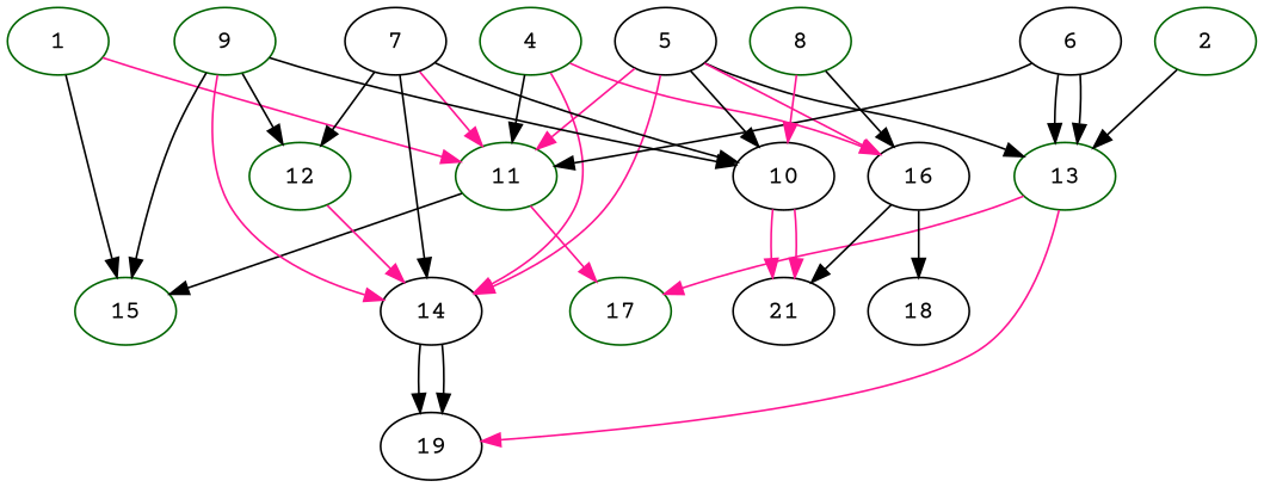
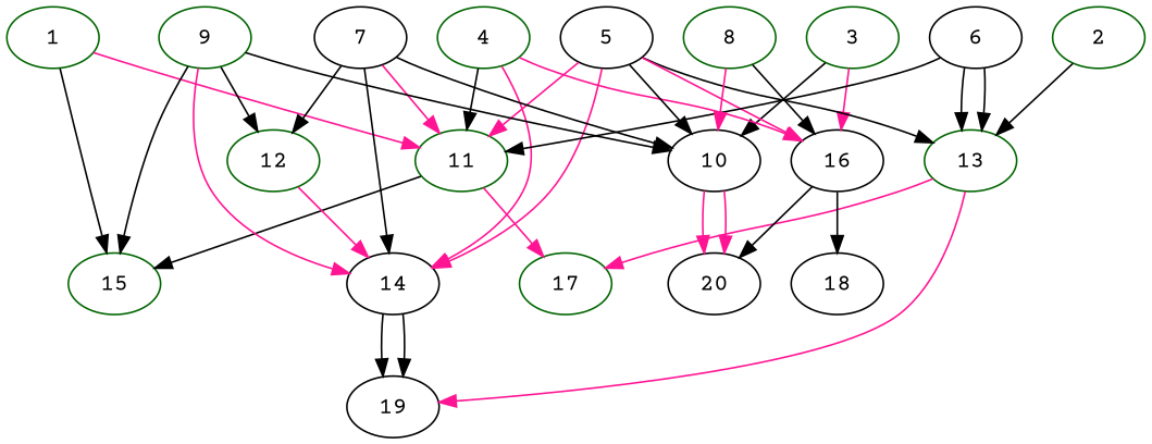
  digraph {
    fontname="Courier Prime"
    node [alpha=0.04 color=darkgreen fontname="Courier Prime"]
    edge [color=black fontname="Courier Prime"]
    1 [alpha=0.06 expect_size=50012160]
    11 [alpha=0.06 expect_size=10372096]
    15 [expect_size=24593408]
    17 [alpha=0.08 expect_size=37569536]
    2 [expect_size=44510208]
    13 [alpha=0.13 expect_size=34709504]
    19 [alpha=0.02 color=black expect_size=35392512]
+   3 [alpha=0.18 expect_size=23389184]
    10 [alpha=0.19 color=black expect_size=30938112]
    16 [alpha=0.19 color=black expect_size=6117376]
-   20 [alpha=0.19 color=black expect_size=16146432 label=21]
+   20 [alpha=0.19 color=black expect_size=16146432]
    18 [alpha=0.02 color=black expect_size=12454912]
    4 [alpha=0.18 expect_size=25329664]
    14 [color=black expect_size=29581312]
    5 [alpha=0.12 color=black expect_size=24825856]
    6 [alpha=0.13 color=black expect_size=14508032]
    7 [alpha=0.09 color=black expect_size=45543424]
    12 [alpha=0.17 expect_size=25493504]
    8 [alpha=0.10 expect_size=39774208]
    9 [alpha=0.12 expect_size=26427392]
    1 -> 11 [color=deeppink]
    1 -> 15
    11 -> 15
    11 -> 17 [color=deeppink]
    2 -> 13
    13 -> 17 [color=deeppink]
    13 -> 19 [color=deeppink]
+   3 -> 10
+   3 -> 16 [color=deeppink]
    10 -> 20 [color=deeppink]
    10 -> 20 [color=deeppink]
    16 -> 20
    16 -> 18
    4 -> 11
    4 -> 16 [color=deeppink]
    4 -> 14 [color=deeppink]
    14 -> 19
    14 -> 19
    5 -> 11 [color=deeppink]
    5 -> 13
    5 -> 10
    5 -> 16 [color=deeppink]
    5 -> 14 [color=deeppink]
    6 -> 11
    6 -> 13
    6 -> 13
    7 -> 11 [color=deeppink]
    7 -> 10
    7 -> 14
    7 -> 12
    12 -> 14 [color=deeppink]
    8 -> 10 [color=deeppink]
    8 -> 16
    9 -> 15
    9 -> 10
    9 -> 14 [color=deeppink]
    9 -> 12
  }
